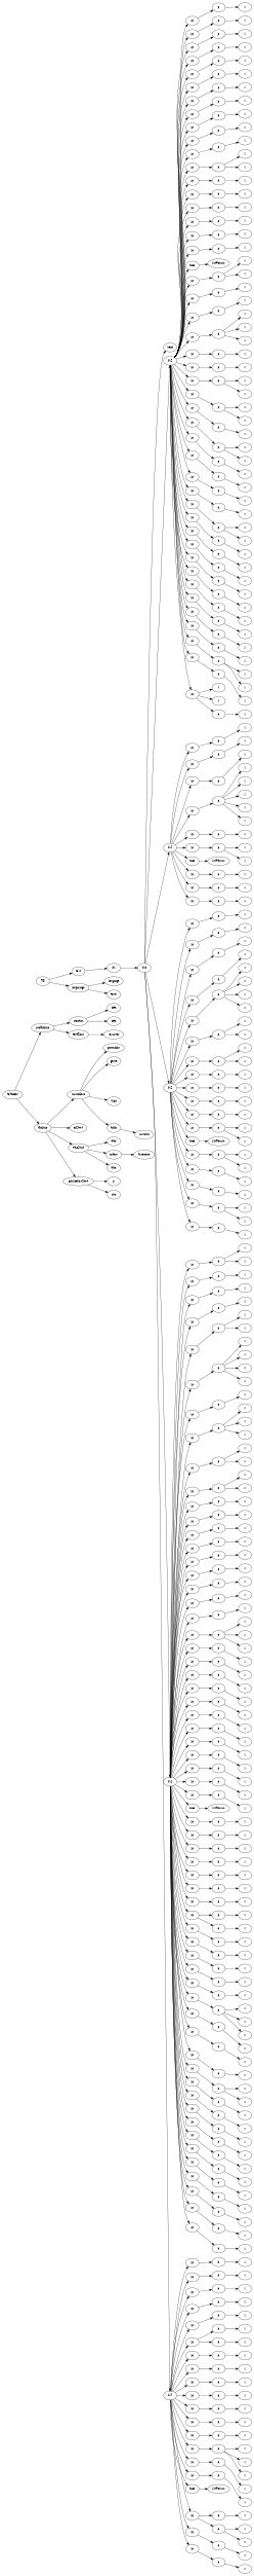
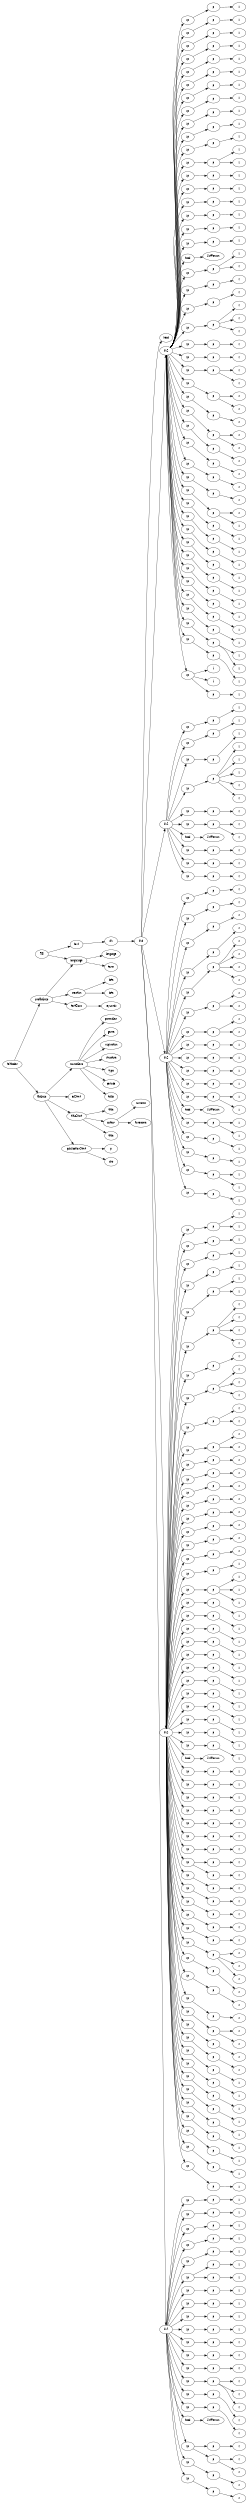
  digraph {
    fontname="Patrick Hand"
    rankdir=LR
    node [fontname="Patrick Hand"]
    edge [fontname="Patrick Hand"]
    n1 [label=TEI]
    n2 [label=text]
    n3 [label=langUsage]
    n4 [label=teiHeader]
    n5 [label=fileDesc]
    n6 [label=profileDesc]
    n7 [label=div]
    n8 [label=titleStmt]
    n9 [label=publicationStmt]
    n10 [label=sourceDesc]
    n11 [label=edStmt]
    n12 [label=creation]
    n13 [label=textClass]
    n14 [label=title]
    n15 [label=title]
    n16 [label=author]
    n17 [label=p]
    n18 [label=idno]
    n19 [label=genre]
+   n20 [label=inspiration]
+   n21 [label=structure]
    n22 [label=type]
+   n23 [label=periode]
    n24 [label=taille]
    n25 [label=permalien]
    n26 [label=surname]
    n27 [label=forename]
    n28 [label=date]
    n29 [label=date]
    n30 [label=language]
    n31 [label=term]
    n32 [label=keywords]
    n33 [label=div6]
    n34 [label=head]
    n35 [label=div2]
    n36 [label=div2]
    n37 [label=div2]
    n38 [label=div2]
    n39 [label=div2]
    n40 [label=head]
    n41 [label=sp]
    n42 [label=sp]
    n43 [label=sp]
    n44 [label=sp]
    n45 [label=sp]
    n46 [label=sp]
    n47 [label=sp]
    n48 [label=sp]
    n49 [label=sp]
    n50 [label=sp]
    n51 [label=sp]
    n52 [label=sp]
    n53 [label=sp]
    n54 [label=sp]
    n55 [label=sp]
    n56 [label=sp]
    n57 [label=sp]
    n58 [label=sp]
    n59 [label=sp]
    n60 [label=sp]
    n61 [label=sp]
    n62 [label=sp]
    n63 [label=sp]
    n64 [label=sp]
    n65 [label=sp]
    n66 [label=sp]
    n67 [label=sp]
    n68 [label=sp]
    n69 [label=sp]
    n70 [label=sp]
    n71 [label=sp]
    n72 [label=sp]
    n73 [label=sp]
    n74 [label=sp]
    n75 [label=sp]
    n76 [label=sp]
    n77 [label=sp]
    n78 [label=sp]
    n79 [label=sp]
    n80 [label=sp]
    n81 [label=sp]
    n82 [label=sp]
    n83 [label=sp]
    n84 [label=sp]
    n85 [label=sp]
    n86 [label=head]
    n87 [label=sp]
    n88 [label=sp]
    n89 [label=sp]
    n90 [label=sp]
    n91 [label=sp]
    n92 [label=sp]
    n93 [label=sp]
    n94 [label=sp]
    n95 [label=sp]
    n96 [label=head]
    n97 [label=sp]
    n98 [label=sp]
    n99 [label=sp]
    n100 [label=sp]
    n101 [label=sp]
    n102 [label=sp]
    n103 [label=sp]
    n104 [label=sp]
    n105 [label=sp]
    n106 [label=sp]
    n107 [label=sp]
    n108 [label=sp]
    n109 [label=sp]
    n110 [label=sp]
    n111 [label=sp]
    n112 [label=sp]
    n113 [label=sp]
    n114 [label=head]
    n115 [label=sp]
    n116 [label=sp]
    n117 [label=sp]
    n118 [label=sp]
    n119 [label=sp]
    n120 [label=sp]
    n121 [label=sp]
    n122 [label=sp]
    n123 [label=sp]
    n124 [label=sp]
    n125 [label=sp]
    n126 [label=sp]
    n127 [label=sp]
    n128 [label=sp]
    n129 [label=sp]
    n130 [label=sp]
    n131 [label=sp]
    n132 [label=sp]
    n133 [label=sp]
    n134 [label=sp]
    n135 [label=sp]
    n136 [label=sp]
    n137 [label=sp]
    n138 [label=sp]
    n139 [label=sp]
    n140 [label=sp]
    n141 [label=sp]
    n142 [label=sp]
    n143 [label=sp]
    n144 [label=sp]
    n145 [label=sp]
    n146 [label=sp]
    n147 [label=sp]
    n148 [label=sp]
    n149 [label=sp]
    n150 [label=sp]
    n151 [label=sp]
    n152 [label=sp]
    n153 [label=sp]
    n154 [label=sp]
    n155 [label=sp]
    n156 [label=sp]
    n157 [label=sp]
    n158 [label=sp]
    n159 [label=sp]
    n160 [label=sp]
    n161 [label=sp]
    n162 [label=sp]
    n163 [label=sp]
    n164 [label=sp]
    n165 [label=sp]
    n166 [label=sp]
    n167 [label=sp]
    n168 [label=sp]
    n169 [label=sp]
    n170 [label=sp]
    n171 [label=sp]
    n172 [label=sp]
    n173 [label=sp]
    n174 [label=sp]
    n175 [label=sp]
    n176 [label=head]
    n177 [label=sp]
    n178 [label=sp]
    n179 [label=sp]
    n180 [label=sp]
    n181 [label=sp]
    n182 [label=sp]
    n183 [label=sp]
    n184 [label=sp]
    n185 [label=sp]
    n186 [label=sp]
    n187 [label=sp]
    n188 [label=sp]
    n189 [label=sp]
    n190 [label=sp]
    n191 [label=sp]
    n192 [label=sp]
    n193 [label=sp]
    n194 [label=sp]
    n195 [label=sp]
    n196 [label=listPerson]
    n197 [label=p]
    n198 [label=p]
    n199 [label=p]
    n200 [label=p]
    n201 [label=p]
    n202 [label=p]
    n203 [label=p]
    n204 [label=p]
    n205 [label=p]
    n206 [label=p]
    n207 [label=p]
    n208 [label=p]
    n209 [label=p]
    n210 [label=p]
    n211 [label=p]
    n212 [label=p]
    n213 [label=p]
    n214 [label=p]
    n215 [label=p]
    n216 [label=p]
    n217 [label=p]
    n218 [label=p]
    n219 [label=p]
    n220 [label=p]
    n221 [label=p]
    n222 [label=p]
    n223 [label=p]
    n224 [label=l]
    n225 [label=l]
    n226 [label=p]
    n227 [label=p]
    n228 [label=p]
    n229 [label=p]
    n230 [label=p]
    n231 [label=p]
    n232 [label=p]
    n233 [label=p]
    n234 [label=p]
    n235 [label=p]
    n236 [label=p]
    n237 [label=p]
    n238 [label=p]
    n239 [label=p]
    n240 [label=p]
    n241 [label=p]
    n242 [label=p]
    n243 [label=p]
    n244 [label=s]
    n245 [label=s]
    n246 [label=s]
    n247 [label=s]
    n248 [label=s]
    n249 [label=s]
    n250 [label=s]
    n251 [label=s]
    n252 [label=s]
    n253 [label=s]
    n254 [label=s]
    n255 [label=s]
    n256 [label=s]
    n257 [label=s]
    n258 [label=s]
    n259 [label=s]
    n260 [label=s]
    n261 [label=s]
    n262 [label=s]
    n263 [label=s]
    n264 [label=s]
    n265 [label=s]
    n266 [label=s]
    n267 [label=s]
    n268 [label=s]
    n269 [label=s]
    n270 [label=s]
    n271 [label=s]
    n272 [label=s]
    n273 [label=s]
    n274 [label=s]
    n275 [label=s]
    n276 [label=s]
    n277 [label=s]
    n278 [label=s]
    n279 [label=s]
    n280 [label=s]
    n281 [label=s]
    n282 [label=s]
    n283 [label=s]
    n284 [label=s]
    n285 [label=s]
    n286 [label=s]
    n287 [label=s]
    n288 [label=s]
    n289 [label=s]
    n290 [label=s]
    n291 [label=s]
    n292 [label=s]
    n293 [label=s]
    n294 [label=s]
    n295 [label=s]
    n296 [label=s]
    n297 [label=s]
    n298 [label=listPerson]
    n299 [label=p]
    n300 [label=p]
    n301 [label=p]
    n302 [label=p]
    n303 [label=p]
    n304 [label=p]
    n305 [label=p]
    n306 [label=p]
    n307 [label=p]
    n308 [label=s]
    n309 [label=s]
    n310 [label=s]
    n311 [label=s]
    n312 [label=s]
    n313 [label=s]
    n314 [label=s]
    n315 [label=s]
    n316 [label=s]
    n317 [label=s]
    n318 [label=s]
    n319 [label=s]
    n320 [label=s]
    n321 [label=s]
    n322 [label=listPerson]
    n323 [label=p]
    n324 [label=p]
    n325 [label=p]
    n326 [label=p]
    n327 [label=p]
    n328 [label=p]
    n329 [label=p]
    n330 [label=p]
    n331 [label=p]
    n332 [label=p]
    n333 [label=p]
    n334 [label=p]
    n335 [label=p]
    n336 [label=p]
    n337 [label=p]
    n338 [label=p]
    n339 [label=p]
    n340 [label=s]
    n341 [label=s]
    n342 [label=s]
    n343 [label=s]
    n344 [label=s]
    n345 [label=s]
    n346 [label=s]
    n347 [label=s]
    n348 [label=s]
    n349 [label=s]
    n350 [label=s]
    n351 [label=s]
    n352 [label=s]
    n353 [label=s]
    n354 [label=s]
    n355 [label=s]
    n356 [label=s]
    n357 [label=s]
    n358 [label=s]
    n359 [label=s]
    n360 [label=s]
    n361 [label=s]
    n362 [label=s]
    n363 [label=s]
    n364 [label=s]
    n365 [label=listPerson]
    n366 [label=p]
    n367 [label=p]
    n368 [label=p]
    n369 [label=p]
    n370 [label=p]
    n371 [label=p]
    n372 [label=p]
    n373 [label=p]
    n374 [label=p]
    n375 [label=p]
    n376 [label=p]
    n377 [label=p]
    n378 [label=p]
    n379 [label=p]
    n380 [label=p]
    n381 [label=p]
    n382 [label=p]
    n383 [label=p]
    n384 [label=p]
    n385 [label=p]
    n386 [label=p]
    n387 [label=p]
    n388 [label=p]
    n389 [label=p]
    n390 [label=p]
    n391 [label=p]
    n392 [label=p]
    n393 [label=p]
    n394 [label=p]
    n395 [label=p]
    n396 [label=p]
    n397 [label=p]
    n398 [label=p]
    n399 [label=p]
    n400 [label=p]
    n401 [label=p]
    n402 [label=p]
    n403 [label=p]
    n404 [label=p]
    n405 [label=p]
    n406 [label=p]
    n407 [label=p]
    n408 [label=p]
    n409 [label=p]
    n410 [label=p]
    n411 [label=p]
    n412 [label=p]
    n413 [label=p]
    n414 [label=p]
    n415 [label=p]
    n416 [label=p]
    n417 [label=p]
    n418 [label=p]
    n419 [label=p]
    n420 [label=p]
    n421 [label=p]
    n422 [label=p]
    n423 [label=p]
    n424 [label=p]
    n425 [label=p]
    n426 [label=p]
    n427 [label=p]
    n428 [label=s]
    n429 [label=s]
    n430 [label=s]
    n431 [label=s]
    n432 [label=s]
    n433 [label=s]
    n434 [label=s]
    n435 [label=s]
    n436 [label=s]
    n437 [label=s]
    n438 [label=s]
    n439 [label=s]
    n440 [label=s]
    n441 [label=s]
    n442 [label=s]
    n443 [label=s]
    n444 [label=s]
    n445 [label=s]
    n446 [label=s]
    n447 [label=s]
    n448 [label=s]
    n449 [label=s]
    n450 [label=s]
    n451 [label=s]
    n452 [label=s]
    n453 [label=s]
    n454 [label=s]
    n455 [label=s]
    n456 [label=s]
    n457 [label=s]
    n458 [label=s]
    n459 [label=s]
    n460 [label=s]
    n461 [label=s]
    n462 [label=s]
    n463 [label=s]
    n464 [label=s]
    n465 [label=s]
    n466 [label=s]
    n467 [label=s]
    n468 [label=s]
    n469 [label=s]
    n470 [label=s]
    n471 [label=s]
    n472 [label=s]
    n473 [label=s]
    n474 [label=s]
    n475 [label=s]
    n476 [label=s]
    n477 [label=s]
    n478 [label=s]
    n479 [label=s]
    n480 [label=s]
    n481 [label=s]
    n482 [label=s]
    n483 [label=s]
    n484 [label=s]
    n485 [label=s]
    n486 [label=s]
    n487 [label=s]
    n488 [label=s]
    n489 [label=s]
    n490 [label=s]
    n491 [label=s]
    n492 [label=s]
    n493 [label=s]
    n494 [label=s]
    n495 [label=s]
    n496 [label=s]
    n497 [label=s]
    n498 [label=s]
    n499 [label=s]
    n500 [label=s]
    n501 [label=s]
    n502 [label=s]
    n503 [label=s]
    n504 [label=listPerson]
    n505 [label=p]
    n506 [label=p]
    n507 [label=p]
    n508 [label=p]
    n509 [label=p]
    n510 [label=p]
    n511 [label=p]
    n512 [label=p]
    n513 [label=p]
    n514 [label=p]
    n515 [label=p]
    n516 [label=p]
    n517 [label=p]
    n518 [label=p]
    n519 [label=p]
    n520 [label=p]
    n521 [label=p]
    n522 [label=p]
    n523 [label=p]
    n524 [label=p]
    n525 [label=p]
    n526 [label=s]
    n527 [label=s]
    n528 [label=s]
    n529 [label=s]
    n530 [label=s]
    n531 [label=s]
    n532 [label=s]
    n533 [label=s]
    n534 [label=s]
    n535 [label=s]
    n536 [label=s]
    n537 [label=s]
    n538 [label=s]
    n539 [label=s]
    n540 [label=s]
    n541 [label=s]
    n542 [label=s]
    n543 [label=s]
    n544 [label=s]
    n545 [label=s]
    n546 [label=s]
    n547 [label=s]
    n548 [label=s]
    n549 [label=s]
    n1 -> n2
    n1 -> n3
    n2 -> n7
    n3 -> n30
    n3 -> n31
    n4 -> n5
    n4 -> n6
    n5 -> n8
    n5 -> n9
    n5 -> n10
    n5 -> n11
+   n6 -> n3
    n6 -> n12
    n6 -> n13
    n7 -> n33
    n8 -> n14
    n8 -> n15
    n8 -> n16
    n9 -> n17
    n9 -> n18
    n10 -> n19
+   n10 -> n20
+   n10 -> n21
    n10 -> n22
+   n10 -> n23
    n10 -> n24
    n10 -> n25
    n12 -> n28
    n12 -> n29
    n13 -> n32
-   n24 -> n26
+   n16 -> n26
    n16 -> n27
    n33 -> n34
    n33 -> n35
    n33 -> n36
    n33 -> n37
    n33 -> n38
    n33 -> n39
    n35 -> n40
    n35 -> n41
    n35 -> n42
    n35 -> n43
    n35 -> n44
    n35 -> n45
    n35 -> n46
    n35 -> n47
    n35 -> n48
    n35 -> n49
    n35 -> n50
    n35 -> n51
    n35 -> n52
    n35 -> n53
    n35 -> n54
    n35 -> n55
    n35 -> n56
    n35 -> n57
    n35 -> n58
    n35 -> n59
    n35 -> n60
    n35 -> n61
    n35 -> n62
    n35 -> n63
    n35 -> n64
    n35 -> n65
    n35 -> n66
    n35 -> n67
    n35 -> n68
    n35 -> n69
    n35 -> n70
    n35 -> n71
    n35 -> n72
    n35 -> n73
    n35 -> n74
    n35 -> n75
    n35 -> n76
    n35 -> n77
    n35 -> n78
    n35 -> n79
    n35 -> n80
    n35 -> n81
    n35 -> n82
    n35 -> n83
    n35 -> n84
    n35 -> n85
    n36 -> n86
    n36 -> n87
    n36 -> n88
    n36 -> n89
    n36 -> n90
    n36 -> n91
    n36 -> n92
    n36 -> n93
    n36 -> n94
    n36 -> n95
    n37 -> n96
    n37 -> n97
    n37 -> n98
    n37 -> n99
    n37 -> n100
    n37 -> n101
    n37 -> n102
    n37 -> n103
    n37 -> n104
    n37 -> n105
    n37 -> n106
    n37 -> n107
    n37 -> n108
    n37 -> n109
    n37 -> n110
    n37 -> n111
    n37 -> n112
    n37 -> n113
    n38 -> n114
    n38 -> n115
    n38 -> n116
    n38 -> n117
    n38 -> n118
    n38 -> n119
    n38 -> n120
    n38 -> n121
    n38 -> n122
    n38 -> n123
    n38 -> n124
    n38 -> n125
    n38 -> n126
    n38 -> n127
    n38 -> n128
    n38 -> n129
    n38 -> n130
    n38 -> n131
    n38 -> n132
    n38 -> n133
    n38 -> n134
    n38 -> n135
    n38 -> n136
    n38 -> n137
    n38 -> n138
    n38 -> n139
    n38 -> n140
    n38 -> n141
    n38 -> n142
    n38 -> n143
    n38 -> n144
    n38 -> n145
    n38 -> n146
    n38 -> n147
    n38 -> n148
    n38 -> n149
    n38 -> n150
    n38 -> n151
    n38 -> n152
    n38 -> n153
    n38 -> n154
    n38 -> n155
    n38 -> n156
    n38 -> n157
    n38 -> n158
    n38 -> n159
    n38 -> n160
    n38 -> n161
    n38 -> n162
    n38 -> n163
    n38 -> n164
    n38 -> n165
    n38 -> n166
    n38 -> n167
    n38 -> n168
    n38 -> n169
    n38 -> n170
    n38 -> n171
    n38 -> n172
    n38 -> n173
    n38 -> n174
    n38 -> n175
    n39 -> n176
    n39 -> n177
    n39 -> n178
    n39 -> n179
    n39 -> n180
    n39 -> n181
    n39 -> n182
    n39 -> n183
    n39 -> n184
    n39 -> n185
    n39 -> n186
    n39 -> n187
    n39 -> n188
    n39 -> n189
    n39 -> n190
    n39 -> n191
    n39 -> n192
    n39 -> n193
    n39 -> n194
    n39 -> n195
    n40 -> n196
    n41 -> n197
    n42 -> n198
    n43 -> n199
    n44 -> n200
    n45 -> n201
    n46 -> n202
    n47 -> n203
    n48 -> n204
    n49 -> n205
    n50 -> n206
    n51 -> n207
    n52 -> n208
    n53 -> n209
    n54 -> n210
    n55 -> n211
    n56 -> n212
    n57 -> n213
    n58 -> n214
    n59 -> n215
    n60 -> n216
    n61 -> n217
    n62 -> n218
    n63 -> n219
    n64 -> n220
    n65 -> n221
    n66 -> n222
    n67 -> n223
    n67 -> n224
    n67 -> n225
    n68 -> n226
    n69 -> n227
    n70 -> n228
    n71 -> n229
    n72 -> n230
    n73 -> n231
    n74 -> n232
    n75 -> n233
    n76 -> n234
    n77 -> n235
    n78 -> n236
    n79 -> n237
    n80 -> n238
    n81 -> n239
    n82 -> n240
    n83 -> n241
    n84 -> n242
    n85 -> n243
    n86 -> n298
    n87 -> n299
    n88 -> n300
    n89 -> n301
    n90 -> n302
    n91 -> n303
    n92 -> n304
    n93 -> n305
    n94 -> n306
    n95 -> n307
    n96 -> n322
    n97 -> n323
    n98 -> n324
    n99 -> n325
    n100 -> n326
    n101 -> n327
    n102 -> n328
    n103 -> n329
    n104 -> n330
    n105 -> n331
    n106 -> n332
    n107 -> n333
    n108 -> n334
    n109 -> n335
    n110 -> n336
    n111 -> n337
    n112 -> n338
    n113 -> n339
    n114 -> n365
    n115 -> n366
    n116 -> n367
    n117 -> n368
    n118 -> n369
    n119 -> n370
    n120 -> n371
    n121 -> n372
    n122 -> n373
    n122 -> n374
    n123 -> n375
    n124 -> n376
    n125 -> n377
    n126 -> n378
    n127 -> n379
    n128 -> n380
    n129 -> n381
    n130 -> n382
    n131 -> n383
    n132 -> n384
    n133 -> n385
    n134 -> n386
    n135 -> n387
    n136 -> n388
    n137 -> n389
    n138 -> n390
    n139 -> n391
    n140 -> n392
    n141 -> n393
    n142 -> n394
    n143 -> n395
    n144 -> n396
    n145 -> n397
    n146 -> n398
    n147 -> n399
    n148 -> n400
    n149 -> n401
    n150 -> n402
    n151 -> n403
    n152 -> n404
    n153 -> n405
    n154 -> n406
    n155 -> n407
    n156 -> n408
    n157 -> n409
    n158 -> n410
    n159 -> n411
    n160 -> n412
    n161 -> n413
    n162 -> n414
    n163 -> n415
    n164 -> n416
    n165 -> n417
    n166 -> n418
    n167 -> n419
    n168 -> n420
    n169 -> n421
    n170 -> n422
    n171 -> n423
    n172 -> n424
    n173 -> n425
    n174 -> n426
    n175 -> n427
    n176 -> n504
    n177 -> n505
    n177 -> n506
    n178 -> n507
    n179 -> n508
    n180 -> n509
    n181 -> n510
    n182 -> n511
    n183 -> n512
    n184 -> n513
    n185 -> n514
    n185 -> n515
    n186 -> n516
    n187 -> n517
    n188 -> n518
    n189 -> n519
    n190 -> n520
    n191 -> n521
    n192 -> n522
    n193 -> n523
    n194 -> n524
    n195 -> n525
    n197 -> n244
    n197 -> n245
    n198 -> n246
    n199 -> n247
    n200 -> n248
    n200 -> n249
    n200 -> n250
    n201 -> n251
    n202 -> n252
    n203 -> n253
    n203 -> n254
    n204 -> n255
    n204 -> n256
    n205 -> n257
    n206 -> n258
    n206 -> n259
    n207 -> n260
    n208 -> n261
    n209 -> n262
    n210 -> n263
    n211 -> n264
    n211 -> n265
    n212 -> n266
    n213 -> n267
    n214 -> n268
    n215 -> n269
    n216 -> n270
    n217 -> n271
    n218 -> n272
    n219 -> n273
    n220 -> n274
    n221 -> n275
    n221 -> n276
    n222 -> n277
    n223 -> n278
    n226 -> n279
    n227 -> n280
    n228 -> n281
    n229 -> n282
    n230 -> n283
    n231 -> n284
    n232 -> n285
    n233 -> n286
    n234 -> n287
    n235 -> n288
    n236 -> n289
    n237 -> n290
    n237 -> n291
    n238 -> n292
    n239 -> n293
    n240 -> n294
    n241 -> n295
    n242 -> n296
    n243 -> n297
    n299 -> n308
    n300 -> n309
    n301 -> n310
    n302 -> n311
    n303 -> n312
    n304 -> n313
    n305 -> n314
    n305 -> n315
    n305 -> n316
    n305 -> n317
    n305 -> n318
    n306 -> n319
    n307 -> n320
    n307 -> n321
    n323 -> n340
    n323 -> n341
    n324 -> n342
    n325 -> n343
    n326 -> n344
    n326 -> n345
    n327 -> n346
    n328 -> n347
    n329 -> n348
    n330 -> n349
    n331 -> n350
    n332 -> n351
    n332 -> n352
    n332 -> n353
    n332 -> n354
    n333 -> n355
    n333 -> n356
    n334 -> n357
    n334 -> n358
    n335 -> n359
    n336 -> n360
    n337 -> n361
    n338 -> n362
    n339 -> n363
    n339 -> n364
    n366 -> n428
    n367 -> n429
    n368 -> n430
    n369 -> n431
    n370 -> n432
    n371 -> n433
    n372 -> n434
    n373 -> n435
    n374 -> n436
    n375 -> n437
    n376 -> n438
    n377 -> n439
    n378 -> n440
    n379 -> n441
    n380 -> n442
    n380 -> n443
    n380 -> n444
    n381 -> n445
    n382 -> n446
    n383 -> n447
    n384 -> n448
    n384 -> n449
    n385 -> n450
    n386 -> n451
    n387 -> n452
    n388 -> n453
    n389 -> n454
    n390 -> n455
    n391 -> n456
    n392 -> n457
    n393 -> n458
    n394 -> n459
    n395 -> n460
    n396 -> n461
    n396 -> n462
    n397 -> n463
    n398 -> n464
    n399 -> n465
    n400 -> n466
    n400 -> n467
    n401 -> n468
    n401 -> n469
    n401 -> n470
    n401 -> n471
    n402 -> n472
    n403 -> n473
    n403 -> n474
    n403 -> n475
    n404 -> n476
    n404 -> n477
    n405 -> n478
    n405 -> n479
    n406 -> n480
    n407 -> n481
    n408 -> n482
    n409 -> n483
    n410 -> n484
    n411 -> n485
    n412 -> n486
    n413 -> n487
    n414 -> n488
    n415 -> n489
    n415 -> n490
    n415 -> n491
    n416 -> n492
    n417 -> n493
    n418 -> n494
    n419 -> n495
    n420 -> n496
    n421 -> n497
    n422 -> n498
    n423 -> n499
    n424 -> n500
    n425 -> n501
    n426 -> n502
    n427 -> n503
    n505 -> n526
    n506 -> n527
    n506 -> n528
    n507 -> n529
    n508 -> n530
    n509 -> n531
    n510 -> n532
    n511 -> n533
    n512 -> n534
    n513 -> n535
    n514 -> n536
    n515 -> n537
    n516 -> n538
    n517 -> n539
    n518 -> n540
    n519 -> n541
    n520 -> n542
    n521 -> n543
    n522 -> n544
    n523 -> n545
    n523 -> n546
    n523 -> n547
    n524 -> n548
    n525 -> n549
  }
